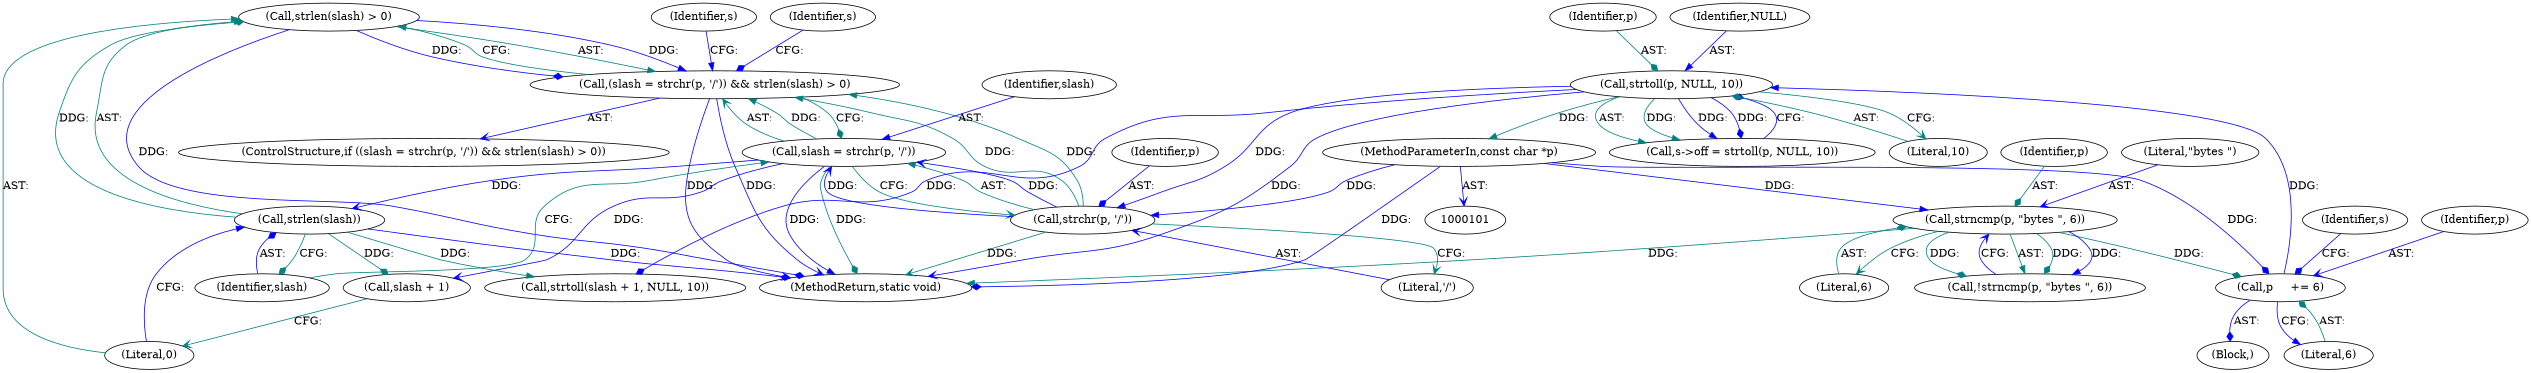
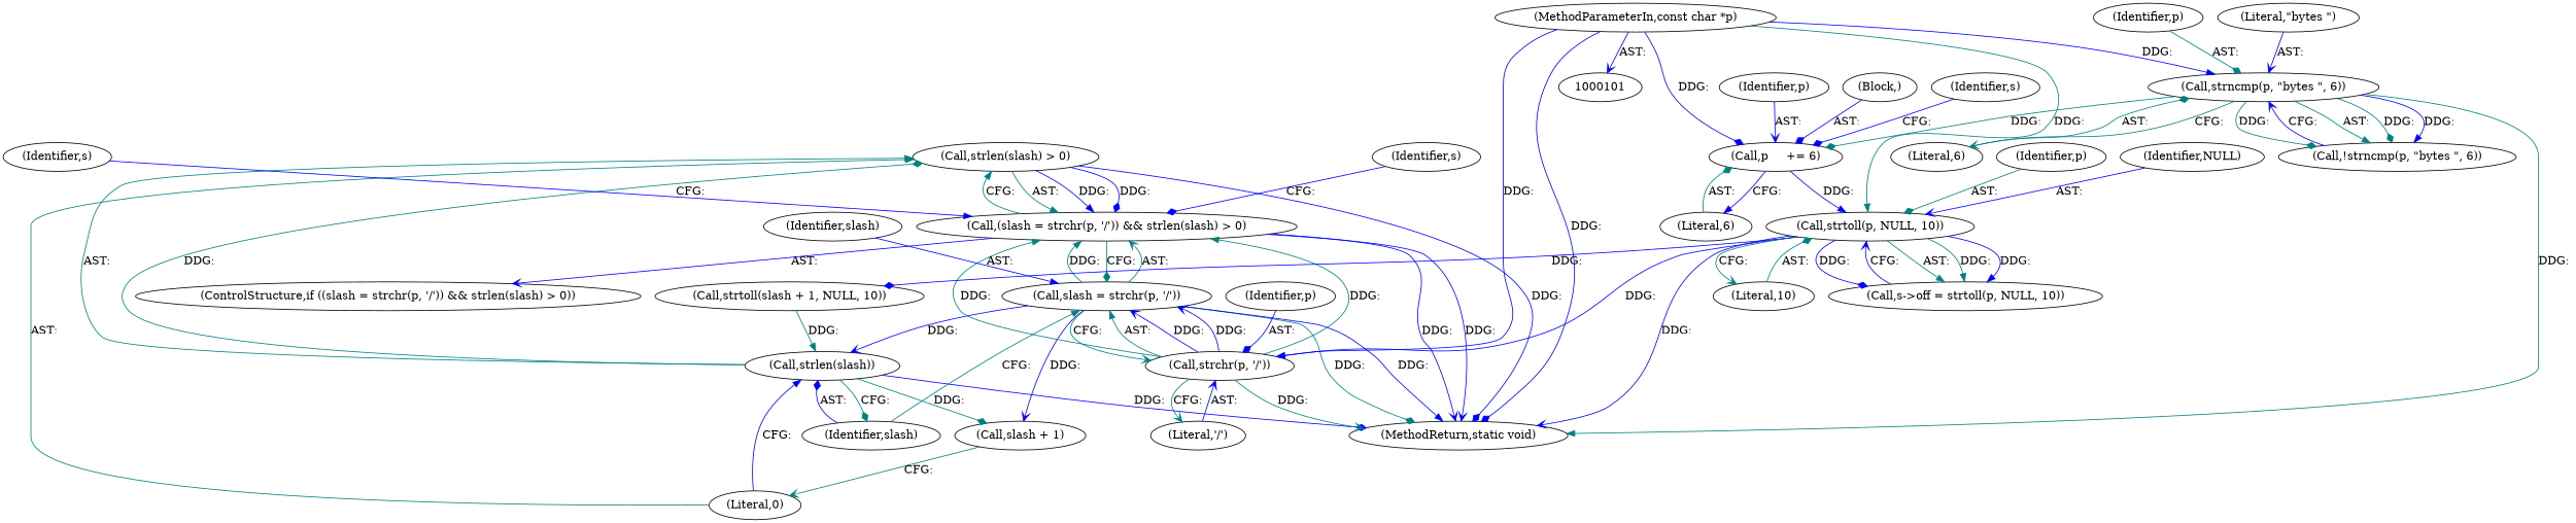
  digraph {
    edge [arrowhead=normal color=blue]
    n1 [label="(Call,strlen(slash) > 0)"]
    n2 [label="(Call,(slash = strchr(p, '/')) && strlen(slash) > 0)"]
    n3 [label="(MethodReturn,static void)"]
    n4 [label="(Call,slash = strchr(p, '/'))"]
    n5 [label="(ControlStructure,if ((slash = strchr(p, '/')) && strlen(slash) > 0))"]
    n6 [label="(Literal,0)"]
    n7 [label="(Call,strlen(slash))"]
    n8 [label="(Call,slash + 1)"]
    n9 [label="(Call,strtoll(slash + 1, NULL, 10))"]
    n10 [label="(Identifier,slash)"]
    n11 [label="(Call,strchr(p, '/'))"]
    n12 [label="(Literal,'/')"]
    n13 [label="(Call,strtoll(p, NULL, 10))"]
    n14 [label="(Call,s->off = strtoll(p, NULL, 10))"]
    n15 [label="(Literal,10)"]
    n16 [label="(Call,p     += 6)"]
    n17 [label="(Block,)"]
    n18 [label="(Literal,6)"]
    n19 [label="(Call,strncmp(p, \"bytes \", 6))"]
    n20 [label="(Call,!strncmp(p, \"bytes \", 6))"]
    n21 [label="(Literal,6)"]
    n22 [label="(MethodParameterIn,const char *p)"]
    1000101
    n24 [label="(Identifier,p)"]
    n25 [label="(Identifier,s)"]
    n26 [label="(Identifier,s)"]
    n27 [label="(Identifier,s)"]
    n28 [label="(Literal,\"bytes \")"]
    n29 [label="(Identifier,p)"]
    n30 [label="(Identifier,p)"]
    n31 [label="(Identifier,NULL)"]
    n32 [label="(Identifier,p)"]
    n33 [label="(Identifier,slash)"]
    n1 -> n2 [color=teal label="AST: "]
    n1 -> n2 [label="DDG: "]
    n1 -> n2 [arrowhead=diamond label="DDG: "]
    n1 -> n3 [arrowhead=diamond label="DDG: "]
    n2 -> n1 [color=teal label="CFG: "]
    n2 -> n3 [arrowhead=vee label="DDG: "]
    n2 -> n3 [arrowhead=vee label="DDG: "]
    n2 -> n4 [arrowhead=diamond color=teal label="CFG: "]
    n2 -> n5 [arrowhead=vee label="AST: "]
    n4 -> n2 [arrowhead=vee color=teal label="AST: "]
    n4 -> n2 [color=teal label="DDG: "]
    n4 -> n3 [arrowhead=diamond color=teal label="DDG: "]
    n4 -> n3 [label="DDG: "]
    n4 -> n7 [arrowhead=vee label="DDG: "]
    n4 -> n8 [arrowhead=vee label="DDG: "]
    n4 -> n11 [arrowhead=vee color=teal label="CFG: "]
    n6 -> n1 [color=teal label="AST: "]
    n6 -> n7 [label="CFG: "]
    n7 -> n1 [color=teal label="AST: "]
    n7 -> n1 [arrowhead=diamond color=teal label="DDG: "]
    n7 -> n3 [arrowhead=diamond label="DDG: "]
    n7 -> n8 [arrowhead=diamond color=teal label="DDG: "]
-   n7 -> n9 [color=teal label="DDG: "]
+   n9 -> n7 [color=teal label="DDG: "]
    n7 -> n10 [arrowhead=diamond color=teal label="CFG: "]
    n8 -> n6 [arrowhead=vee color=teal label="CFG: "]
    n10 -> n4 [color=teal label="CFG: "]
    n10 -> n7 [arrowhead=diamond label="AST: "]
    n11 -> n2 [color=teal label="DDG: "]
    n11 -> n2 [color=teal label="DDG: "]
    n11 -> n3 [arrowhead=vee color=teal label="DDG: "]
    n11 -> n4 [color=teal label="AST: "]
    n11 -> n4 [arrowhead=vee label="DDG: "]
    n11 -> n4 [arrowhead=vee label="DDG: "]
    n11 -> n12 [arrowhead=vee color=teal label="CFG: "]
    n12 -> n11 [arrowhead=vee label="AST: "]
    n13 -> n3 [arrowhead=vee label="DDG: "]
    n13 -> n9 [arrowhead=diamond label="DDG: "]
    n13 -> n11 [label="DDG: "]
    n13 -> n14 [color=teal label="AST: "]
    n13 -> n14 [color=teal label="DDG: "]
    n13 -> n14 [label="DDG: "]
    n13 -> n14 [arrowhead=diamond label="DDG: "]
    n13 -> n15 [arrowhead=vee color=teal label="CFG: "]
-   n14 -> n13 [arrowhead=diamond label="CFG: "]
+   n14 -> n13 [arrowhead=vee label="CFG: "]
    n15 -> n13 [arrowhead=diamond color=teal label="AST: "]
    n16 -> n13 [label="DDG: "]
-   n16 -> n17 [arrowhead=diamond label="AST: "]
+   n17 -> n16 [arrowhead=diamond label="AST: "]
    n16 -> n18 [label="CFG: "]
    n18 -> n16 [arrowhead=diamond color=teal label="AST: "]
    n19 -> n3 [color=teal label="DDG: "]
    n19 -> n16 [arrowhead=diamond color=teal label="DDG: "]
    n19 -> n20 [color=teal label="AST: "]
    n19 -> n20 [arrowhead=diamond color=teal label="DDG: "]
    n19 -> n20 [label="DDG: "]
    n19 -> n20 [arrowhead=diamond color=teal label="DDG: "]
    n19 -> n21 [arrowhead=vee color=teal label="CFG: "]
    n20 -> n19 [arrowhead=vee label="CFG: "]
    n21 -> n19 [arrowhead=diamond color=teal label="AST: "]
    n22 -> n3 [arrowhead=diamond label="DDG: "]
    n22 -> n11 [label="DDG: "]
-   n13 -> n22 [color=teal label="DDG: "]
+   n22 -> n13 [color=teal label="DDG: "]
    n22 -> n16 [arrowhead=diamond label="DDG: "]
    n22 -> n19 [label="DDG: "]
    n22 -> 1000101 [arrowhead=vee label="AST: "]
    n24 -> n19 [arrowhead=diamond color=teal label="AST: "]
    n25 -> n2 [label="CFG: "]
    n26 -> n16 [arrowhead=diamond label="CFG: "]
    n27 -> n2 [arrowhead=diamond label="CFG: "]
    n28 -> n19 [arrowhead=vee label="AST: "]
    n29 -> n13 [arrowhead=diamond color=teal label="AST: "]
    n30 -> n11 [arrowhead=diamond label="AST: "]
-   n31 -> n13 [label="AST: "]
+   n31 -> n13 [arrowhead=vee label="AST: "]
    n32 -> n16 [arrowhead=vee label="AST: "]
    n33 -> n4 [label="AST: "]
  }
